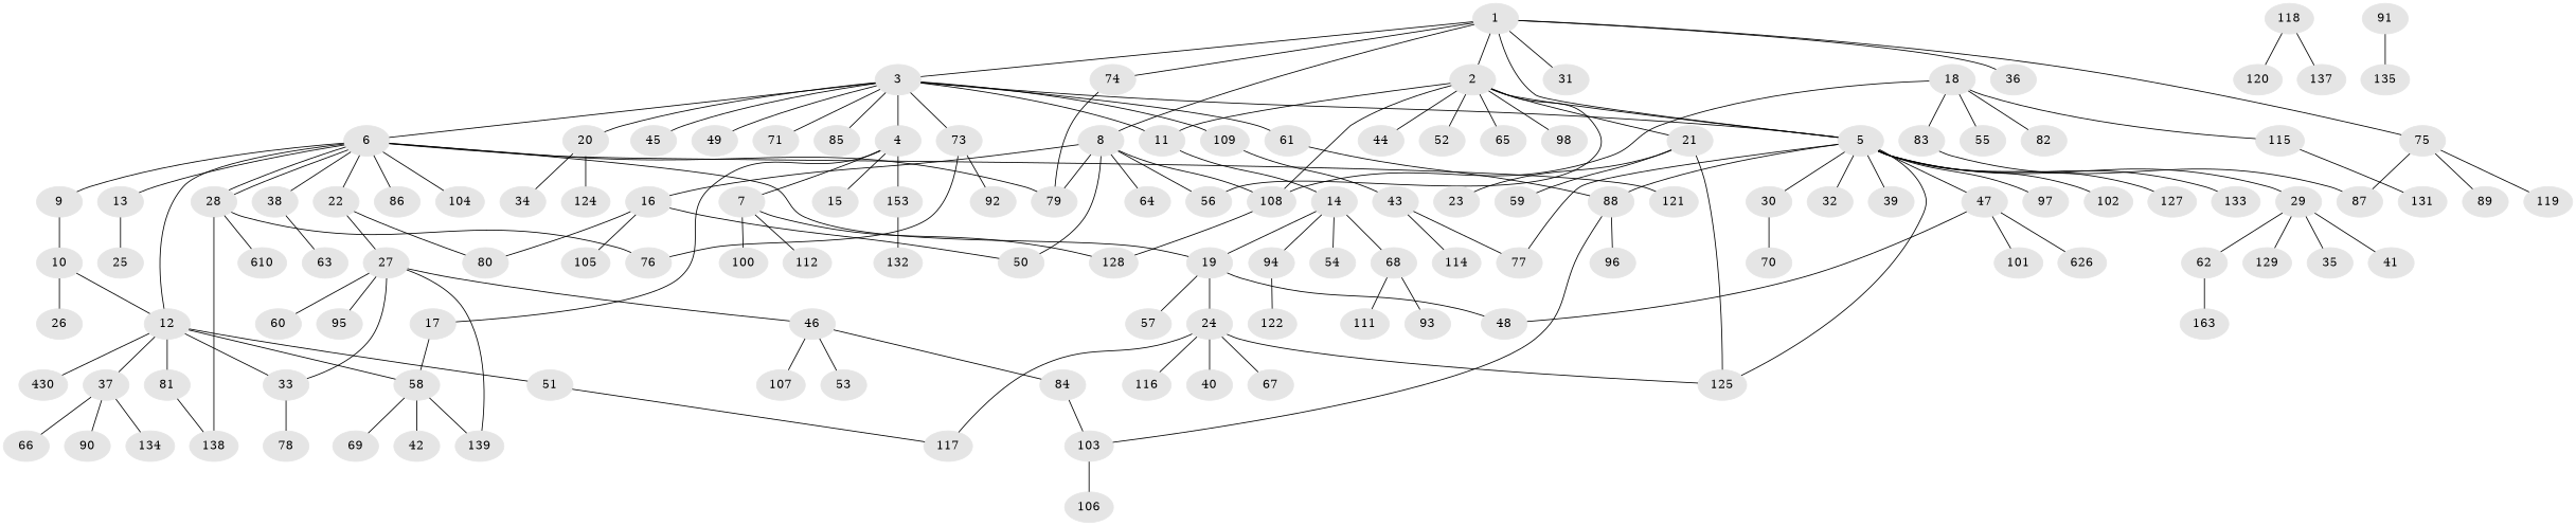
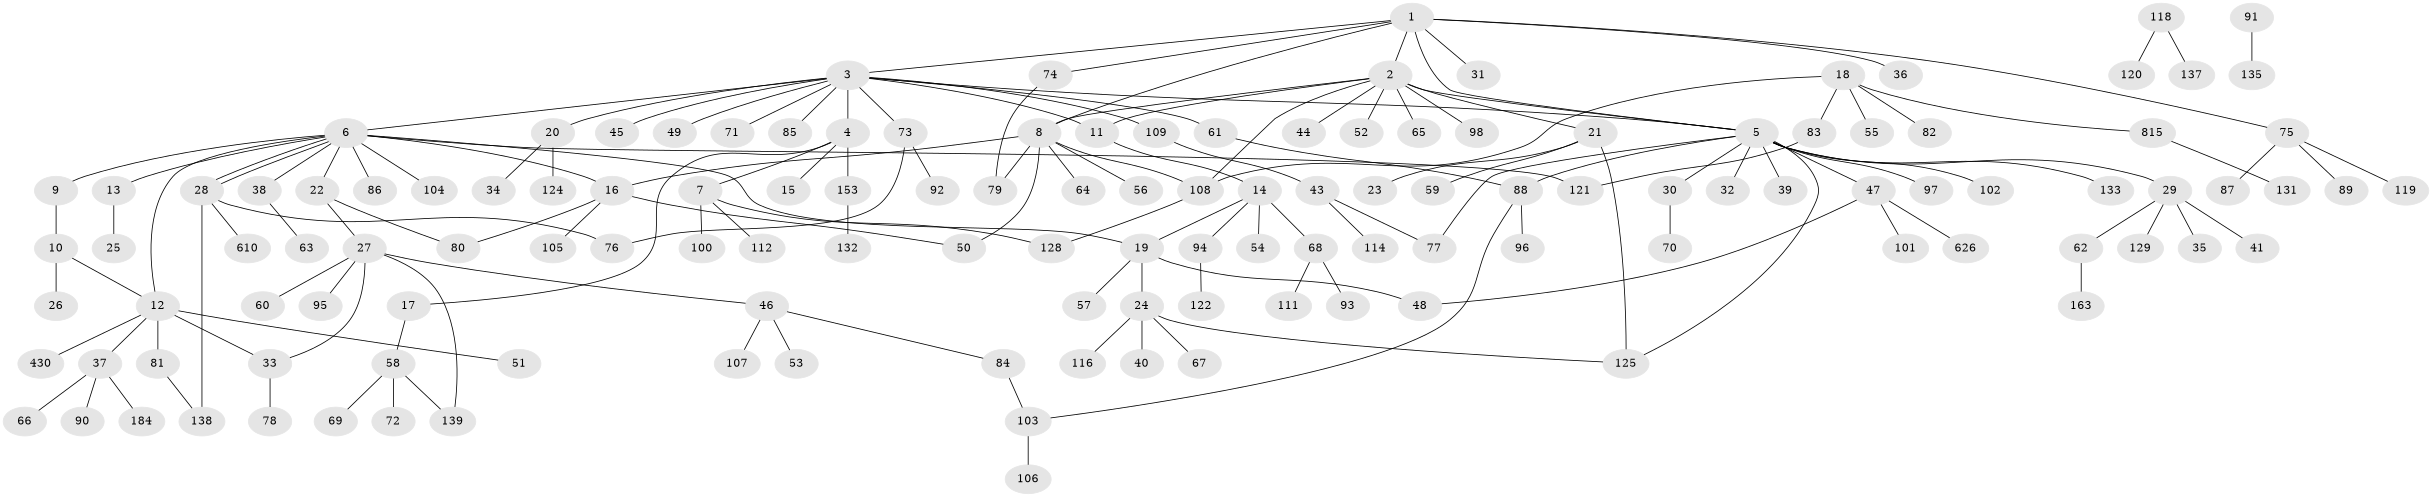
  graph {
    node [color=gray90 style=filled]
    1
    2
    3
    5
    8
    31
    36
    74
    75
    11
    21
    44
    52
    65
    98
    108
    4
    6
    20
    45
    49
    61
    71
    73
    85
    109
    29
    30
    32
    39
    47
    77
    88
    97
    102
    125
-   127
    133
    16
    50
    56
    64
    79
    87
    89
    119
    14
    23
    59
    128
    118
    120
    137
    7
    15
    17
    n57 [label=153]
    9
    12
    13
    19
    22
    28
    38
    86
    104
    121
    18
    55
    82
    83
-   115
+   115 [label=815]
    34
    124
    43
    114
    76
    92
    100
    112
    58
    132
    35
    41
    62
    129
    70
    48
    101
    n90 [label=626]
    103
    96
    10
    33
    37
    51
    81
    n98 [label=430]
    25
    80
    105
    24
    57
    27
    n105 [label=610]
    138
    63
    26
    54
    68
    94
    78
    66
    90
-   134
-   117
+   134 [label=184]
    n117 [label=139]
    69
-   72 [label=42]
+   72
    93
    111
    122
    131
    40
    67
    116
    46
    60
    95
    53
    84
    107
    n133 [label=163]
    91
    135
    106
    1 -- 2
    1 -- 3
    1 -- 5
    1 -- 8
    1 -- 31
    1 -- 36
    1 -- 74
    1 -- 75
    2 -- 5
-   2 -- 56
+   2 -- 8
    2 -- 11
    2 -- 21
    2 -- 44
    2 -- 52
    2 -- 65
    2 -- 98
    2 -- 108
    3 -- 5
    3 -- 11
    3 -- 4
    3 -- 6
    3 -- 20
    3 -- 45
    3 -- 49
    3 -- 61
    3 -- 71
    3 -- 73
    3 -- 85
    3 -- 109
    5 -- 29
    5 -- 30
    5 -- 32
    5 -- 39
    5 -- 47
    5 -- 77
    5 -- 88
    5 -- 97
    5 -- 102
    5 -- 125
-   5 -- 127
    5 -- 133
    8 -- 108
    8 -- 16
    8 -- 50
    8 -- 56
    8 -- 64
    8 -- 79
    74 -- 79
    75 -- 87
    75 -- 89
    75 -- 119
    11 -- 14
    21 -- 125
    21 -- 23
    21 -- 59
    108 -- 128
    4 -- 7
    4 -- 15
    4 -- 17
    4 -- n57
-   6 -- 79
+   6 -- 16
    6 -- 9
    6 -- 12
    6 -- 13
    6 -- 19
    6 -- 22
    6 -- 28
    6 -- 28
    6 -- 38
    6 -- 86
    6 -- 104
    6 -- 121
    20 -- 34
    20 -- 124
    61 -- 88
    73 -- 76
    73 -- 92
    109 -- 43
    29 -- 35
    29 -- 41
    29 -- 62
    29 -- 129
    30 -- 70
    47 -- 48
    47 -- 101
    47 -- n90
    88 -- 103
    88 -- 96
    16 -- 50
    16 -- 80
    16 -- 105
    14 -- 19
    14 -- 54
    14 -- 68
    14 -- 94
    118 -- 120
    118 -- 137
    7 -- 128
    7 -- 100
    7 -- 112
    17 -- 58
    n57 -- 132
    9 -- 10
-   12 -- 58
    12 -- 33
    12 -- 37
    12 -- 51
    12 -- 81
    12 -- n98
    13 -- 25
    19 -- 48
    19 -- 24
    19 -- 57
    22 -- 80
    22 -- 27
    28 -- 76
    28 -- n105
    28 -- 138
    38 -- 63
    18 -- 108
    18 -- 55
    18 -- 82
    18 -- 83
    18 -- 115
-   83 -- 87
+   83 -- 121
    115 -- 131
    43 -- 77
    43 -- 114
    58 -- n117
    58 -- 69
    58 -- 72
    62 -- n133
    103 -- 106
    10 -- 12
    10 -- 26
    33 -- 78
    37 -- 66
    37 -- 90
    37 -- 134
-   51 -- 117
    81 -- 138
    24 -- 125
-   24 -- 117
    24 -- 40
    24 -- 67
    24 -- 116
    27 -- 33
    27 -- n117
    27 -- 46
    27 -- 60
    27 -- 95
    68 -- 93
    68 -- 111
    94 -- 122
    46 -- 53
    46 -- 84
    46 -- 107
    84 -- 103
    91 -- 135
  }
